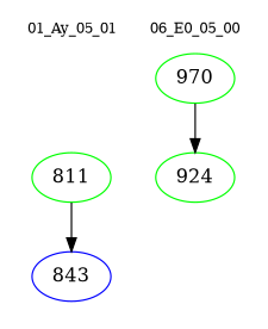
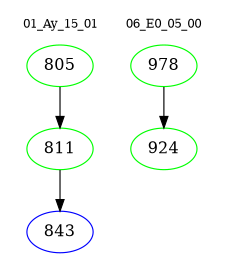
  digraph {
    node [color=green]
    edge [color=black]
+   n1 [label=805]
    n2 [label=811]
    n3 [color=blue label=843]
-   n4 [label=970]
+   n4 [label=978]
    n5 [label=924]
    subgraph cluster_1 {
      color=white
      fontsize=10
-     label="01_Ay_05_01"
+     label="01_Ay_15_01"
+     n1
      n2
      n3
    }
    subgraph cluster_2 {
      color=white
      fontsize=10
      label="06_E0_05_00"
      n4
      n5
    }
+   n1 -> n2
    n2 -> n3
    n4 -> n5
  }
